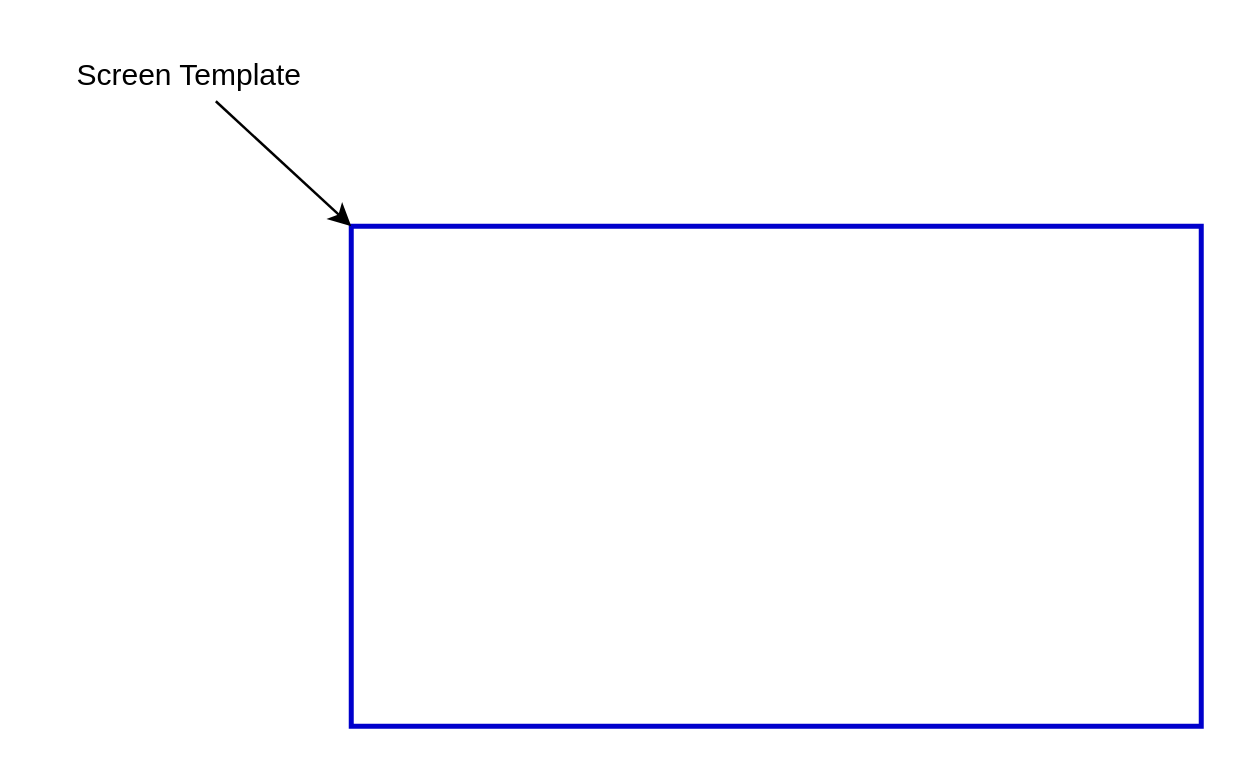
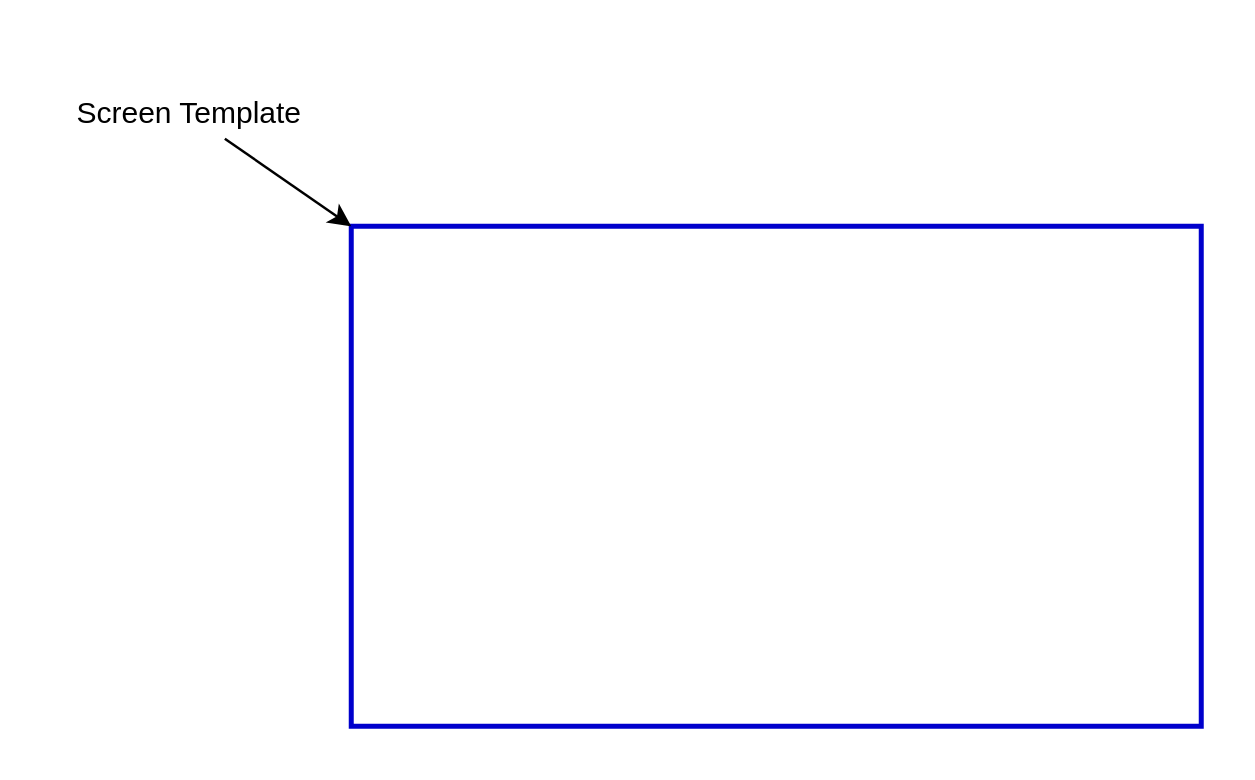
  <mxCell id="0" />
  <mxCell id="1" parent="0" />
  <mxCell id="2" value="" style="whiteSpace=wrap;html=1;strokeColor=#0000CC;strokeWidth=2;" vertex="1" parent="1"><mxGeometry y="90" width="340" height="200" as="geometry" x="140" /></mxCell>
  <mxCell id="3" style="edgeStyle=none;html=1;entryX=0;entryY=0;entryDx=0;entryDy=0;" edge="1" parent="1" source="4" target="2"><mxGeometry relative="1" as="geometry" /></mxCell>
- <mxCell id="4" value="Screen Template" style="text;html=1;align=center;verticalAlign=middle;resizable=0;points=[];autosize=1;strokeColor=none;fillColor=none;" vertex="1" parent="1"><mxGeometry x="20" y="20" width="110" height="20" as="geometry" /></mxCell>
+ <mxCell id="4" value="Screen Template" style="text;html=1;align=center;verticalAlign=middle;resizable=0;points=[];autosize=1;strokeColor=none;fillColor=none;" vertex="1" parent="1"><mxGeometry x="20" y="35" width="110" height="20" as="geometry" /></mxCell>
